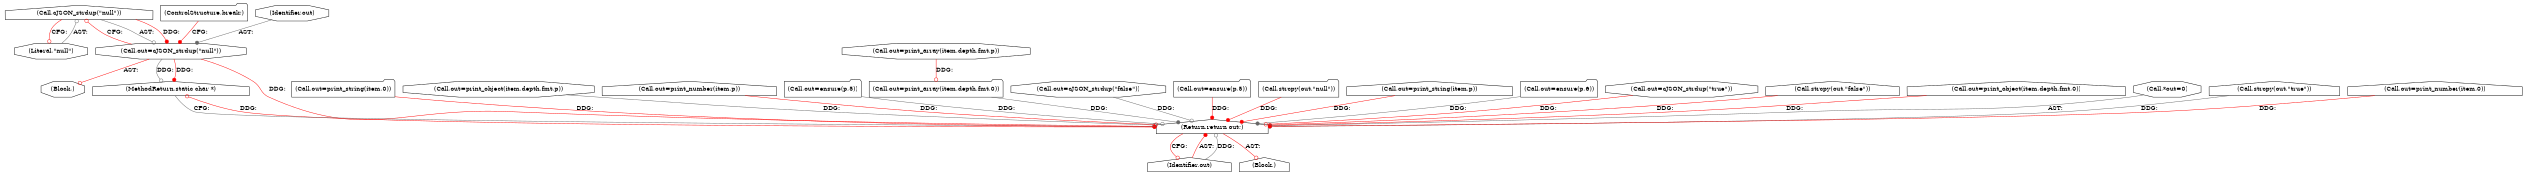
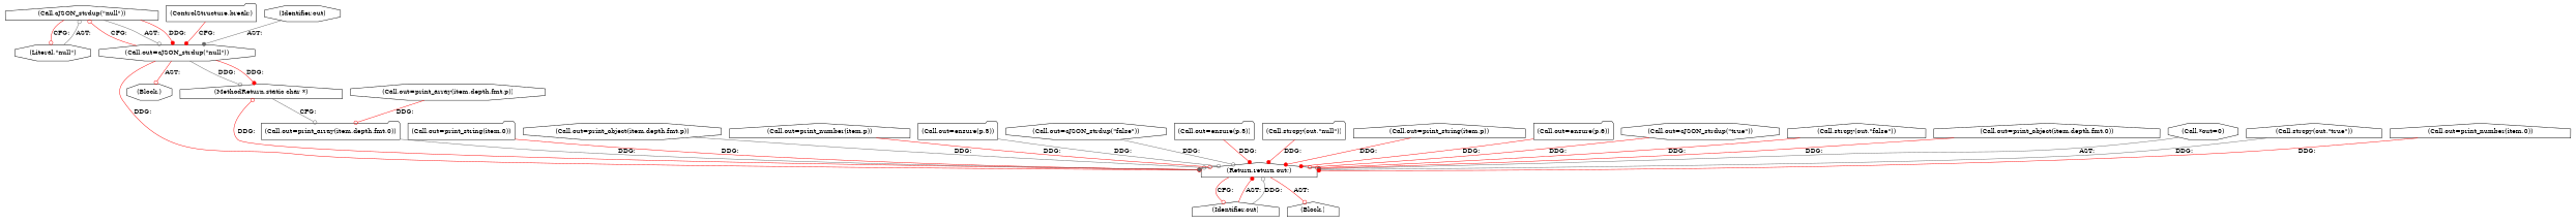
  digraph {
    node [shape=house]
    edge [arrowhead=odot color=red]
    n1 [label="(Call,cJSON_strdup(\"null\"))"]
    n2 [label="(Call,out=cJSON_strdup(\"null\"))" shape=octagon]
    n3 [label="(Literal,\"null\")" shape=octagon]
    n4 [label="(Return,return out;)"]
    n5 [label="(Block,)" shape=octagon]
    n6 [label="(MethodReturn,static char *)"]
    n7 [label="(Identifier,out)"]
    n8 [label="(Block,)"]
    n9 [label="(Call,out=print_string(item,0))" shape=folder]
    n10 [label="(Call,out=print_object(item,depth,fmt,p))" shape=octagon]
    n11 [label="(Call,out=print_number(item,p))"]
    n12 [label="(Call,out=ensure(p,5))" shape=folder]
    n13 [label="(ControlStructure,break;)" shape=folder]
    n14 [label="(Call,out=print_array(item,depth,fmt,0))" shape=folder]
    n15 [label="(Call,out=cJSON_strdup(\"false\"))" shape=octagon]
    n16 [label="(Call,out=ensure(p,5))" shape=folder]
    n17 [label="(Call,strcpy(out,\"null\"))" shape=folder]
    n18 [label="(Call,out=print_string(item,p))"]
    n19 [label="(Call,out=ensure(p,6))" shape=folder]
    n20 [label="(Call,out=cJSON_strdup(\"true\"))" shape=octagon]
    n21 [label="(Call,strcpy(out,\"false\"))"]
    n22 [label="(Call,out=print_object(item,depth,fmt,0))"]
    n23 [label="(Call,*out=0)" shape=octagon]
    n24 [label="(Call,out=print_array(item,depth,fmt,p))" shape=octagon]
    n25 [label="(Identifier,out)" shape=octagon]
    n26 [label="(Call,strcpy(out,\"true\"))"]
    n27 [label="(Call,out=print_number(item,0))"]
    n1 -> n2 [color=gray40 label="AST: "]
    n1 -> n2 [arrowhead=dot label="DDG: "]
    n1 -> n3 [label="CFG: "]
    n2 -> n1 [label="CFG: "]
    n2 -> n4 [arrowhead=dot label="DDG: "]
    n2 -> n5 [label="AST: "]
    n2 -> n6 [color=gray40 label="DDG: "]
    n2 -> n6 [arrowhead=dot label="DDG: "]
    n3 -> n1 [color=gray40 label="AST: "]
    n4 -> n6 [label="DDG: "]
    n4 -> n7 [label="CFG: "]
    n4 -> n8 [label="AST: "]
-   n6 -> n4 [color=gray40 label="CFG: "]
+   n6 -> n14 [color=gray40 label="CFG: "]
    n7 -> n4 [arrowhead=dot label="AST: "]
    n7 -> n4 [color=gray40 label="DDG: "]
    n9 -> n4 [arrowhead=dot label="DDG: "]
    n10 -> n4 [color=gray40 label="DDG: "]
    n11 -> n4 [label="DDG: "]
    n12 -> n4 [color=gray40 label="DDG: "]
    n13 -> n2 [arrowhead=dot label="CFG: "]
    n14 -> n4 [arrowhead=dot color=gray40 label="DDG: "]
    n15 -> n4 [color=gray40 label="DDG: "]
    n16 -> n4 [arrowhead=dot label="DDG: "]
    n17 -> n4 [arrowhead=dot label="DDG: "]
    n18 -> n4 [arrowhead=dot label="DDG: "]
-   n19 -> n4 [arrowhead=dot color=gray40 label="DDG: "]
+   n19 -> n4 [arrowhead=dot label="DDG: "]
    n20 -> n4 [label="DDG: "]
    n21 -> n4 [label="DDG: "]
    n22 -> n4 [arrowhead=dot label="DDG: "]
    n23 -> n4 [arrowhead=dot color=gray40 label="AST: "]
    n24 -> n14 [label="DDG: "]
    n25 -> n2 [arrowhead=dot color=gray40 label="AST: "]
    n26 -> n4 [color=gray40 label="DDG: "]
    n27 -> n4 [arrowhead=dot label="DDG: "]
  }
